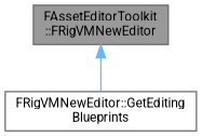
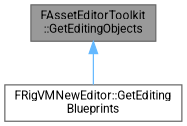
  digraph {
    rankdir=TB
    fontname=Roboto
    node [fontname=Roboto fontsize=10 shape=box style=filled]
-   n1 [color=gray40 fillcolor=grey60 fontcolor=black height=0.2 label="FAssetEditorToolkit\l::FRigVMNewEditor" width=0.4]
+   n1 [color=gray40 fillcolor=grey60 fontcolor=black height=0.2 label="FAssetEditorToolkit\l::GetEditingObjects" width=0.4]
    n2 [color=grey40 fillcolor=white height=0.2 label="FRigVMNewEditor::GetEditing\lBlueprints" width=0.4]
    n1 -> n2 [color=steelblue1 dir=back fontname=Roboto fontsize=10 labelfontname=Helvetica labelfontsize=10 style=solid]
  }
